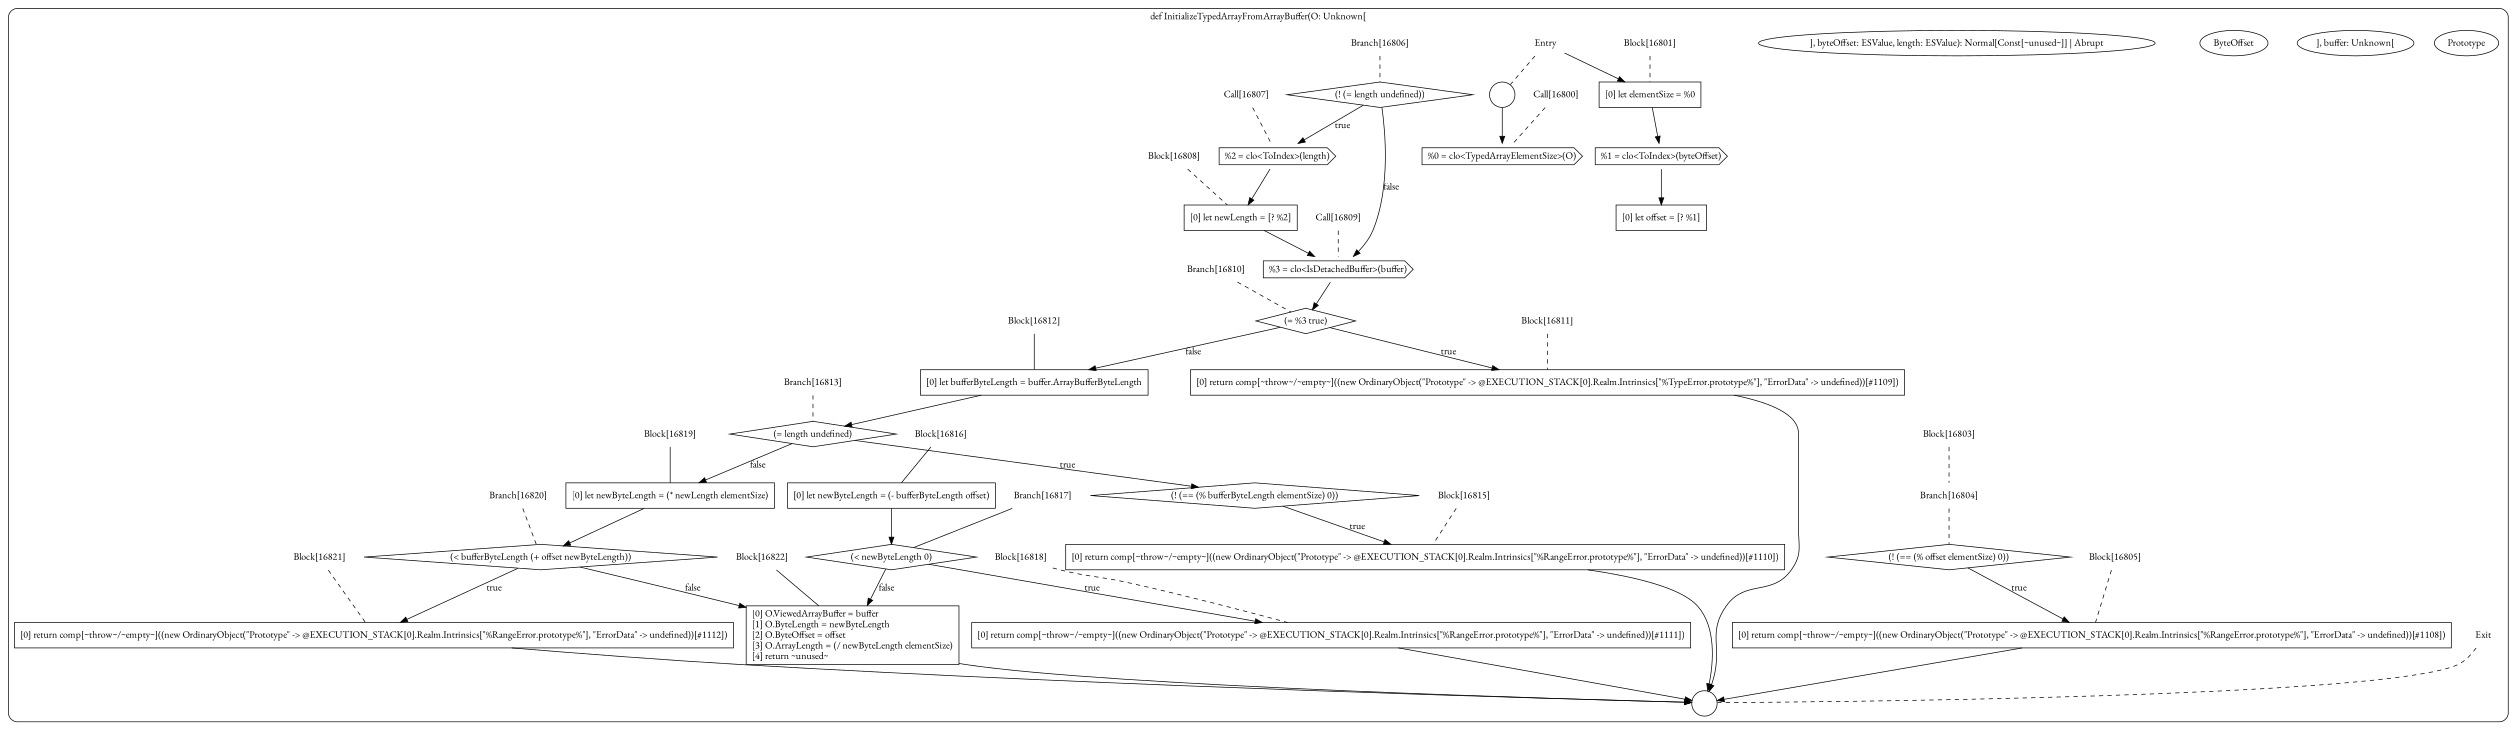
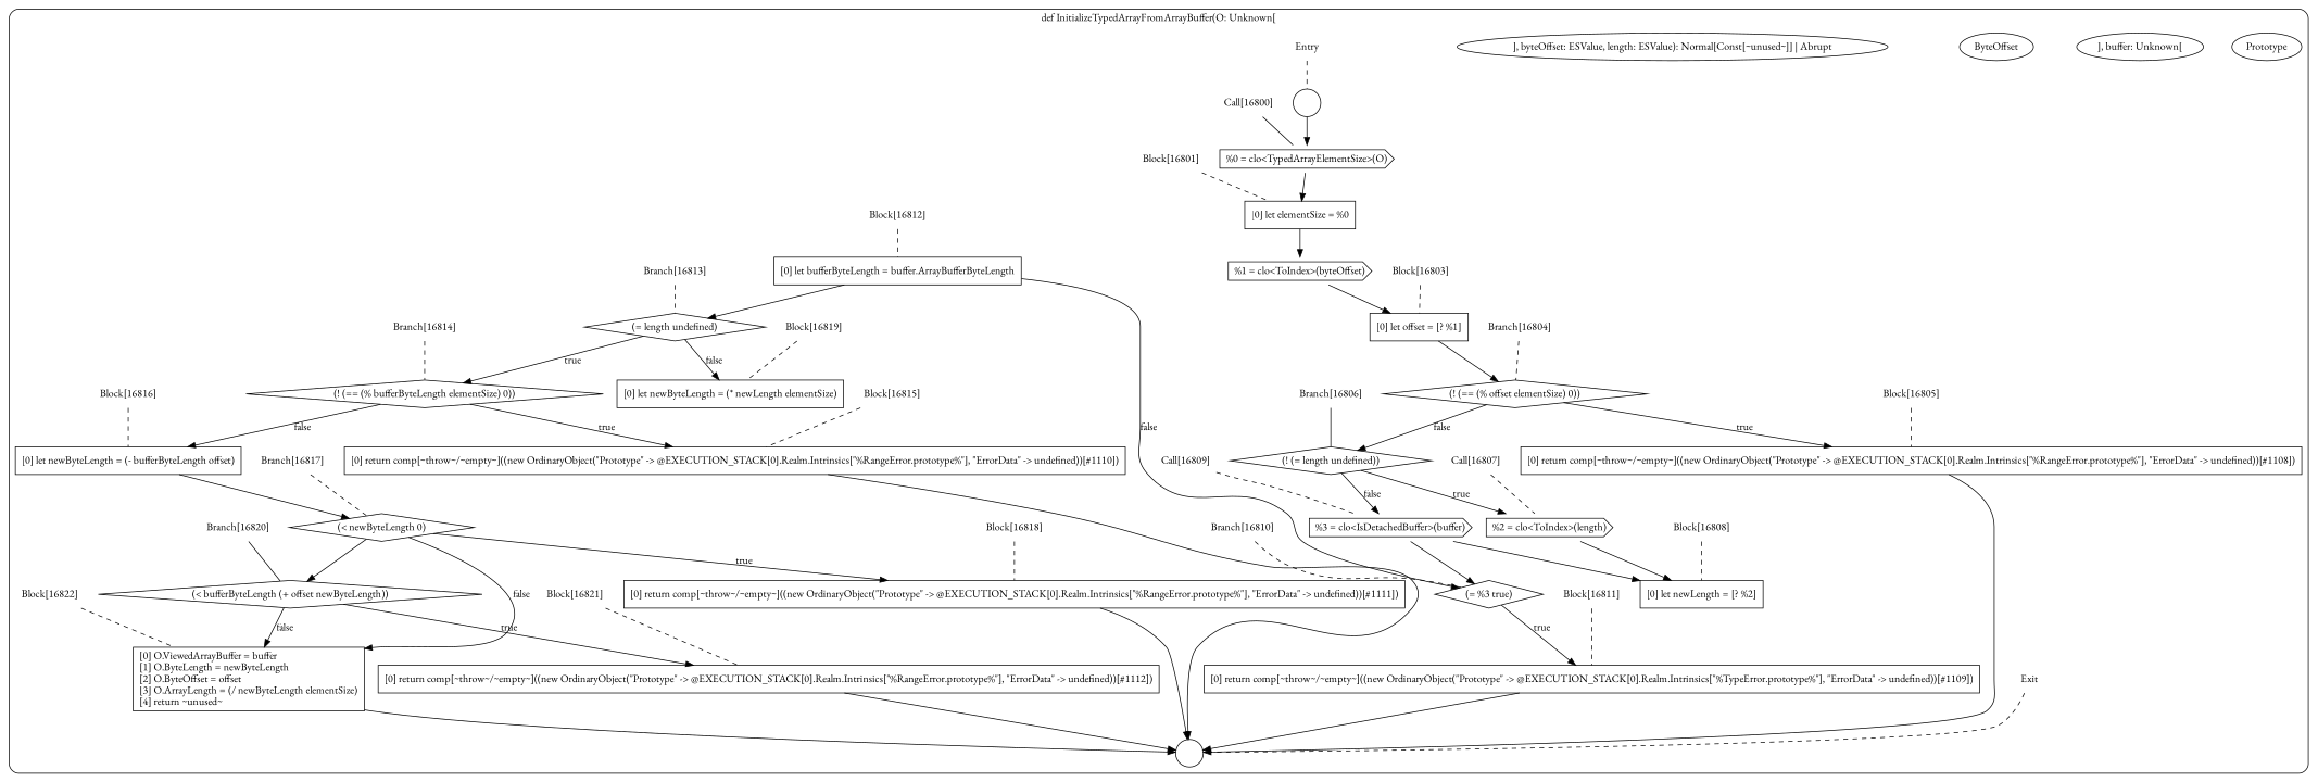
  digraph {
    fontname="EB Garamond"
    node [fontname="EB Garamond" shape=none]
    edge [color=black fontname="EB Garamond"]
    n1 [label=Prototype shape=""]
    "], buffer: Unknown[" [shape=""]
    n3 [label=ByteOffset shape=""]
    "], byteOffset: ESValue, length: ESValue): Normal[Const[~unused~]] | Abrupt" [shape=""]
    n5 [label=<<font color="black">Entry</font>>]
    n6 [color=black fillcolor=white label=" " shape=circle style=filled]
    n7 [color=black fillcolor=white label=<<font color="black">%0 = clo&lt;TypedArrayElementSize&gt;(O)</font>> shape=cds style=filled]
    n8 [color=black fillcolor=white label=<<font color="black">[0] let elementSize = %0<BR ALIGN="LEFT"/></font>> shape=box style=filled]
    n9 [label=<<font color="black">Exit</font>>]
    n10 [color=black fillcolor=white label=" " shape=circle style=filled]
    n11 [label=<<font color="black">Call[16800]</font>>]
    n12 [color=black fillcolor=white label=<<font color="black">%1 = clo&lt;ToIndex&gt;(byteOffset)</font>> shape=cds style=filled]
    n13 [label=<<font color="black">Block[16801]</font>>]
    n14 [color=black fillcolor=white label=<<font color="black">[0] let offset = [? %1]<BR ALIGN="LEFT"/></font>> shape=box style=filled]
    n15 [color=black fillcolor=white label=<<font color="black">(! (== (% offset elementSize) 0))</font>> shape=diamond style=filled]
    n16 [label=<<font color="black">Block[16803]</font>>]
    n17 [color=black fillcolor=white label=<<font color="black">[0] return comp[~throw~/~empty~]((new OrdinaryObject(&quot;Prototype&quot; -&gt; @EXECUTION_STACK[0].Realm.Intrinsics[&quot;%RangeError.prototype%&quot;], &quot;ErrorData&quot; -&gt; undefined))[#1108])<BR ALIGN="LEFT"/></font>> shape=box style=filled]
    n18 [color=black fillcolor=white label=<<font color="black">(! (= length undefined))</font>> shape=diamond style=filled]
    n19 [label=<<font color="black">Branch[16804]</font>>]
    n20 [color=black fillcolor=white label=<<font color="black">%2 = clo&lt;ToIndex&gt;(length)</font>> shape=cds style=filled]
    n21 [color=black fillcolor=white label=<<font color="black">%3 = clo&lt;IsDetachedBuffer&gt;(buffer)</font>> shape=cds style=filled]
    n22 [label=<<font color="black">Block[16805]</font>>]
    n23 [label=<<font color="black">Branch[16806]</font>>]
    n24 [color=black fillcolor=white label=<<font color="black">[0] let newLength = [? %2]<BR ALIGN="LEFT"/></font>> shape=box style=filled]
    n25 [color=black fillcolor=white label=<<font color="black">(= %3 true)</font>> shape=diamond style=filled]
    n26 [label=<<font color="black">Call[16807]</font>>]
    n27 [label=<<font color="black">Call[16809]</font>>]
    n28 [color=black fillcolor=white label=<<font color="black">[0] return comp[~throw~/~empty~]((new OrdinaryObject(&quot;Prototype&quot; -&gt; @EXECUTION_STACK[0].Realm.Intrinsics[&quot;%TypeError.prototype%&quot;], &quot;ErrorData&quot; -&gt; undefined))[#1109])<BR ALIGN="LEFT"/></font>> shape=box style=filled]
    n29 [color=black fillcolor=white label=<<font color="black">[0] let bufferByteLength = buffer.ArrayBufferByteLength<BR ALIGN="LEFT"/></font>> shape=box style=filled]
    n30 [label=<<font color="black">Block[16808]</font>>]
    n31 [label=<<font color="black">Branch[16810]</font>>]
    n32 [color=black fillcolor=white label=<<font color="black">(= length undefined)</font>> shape=diamond style=filled]
    n33 [label=<<font color="black">Block[16811]</font>>]
    n34 [label=<<font color="black">Block[16812]</font>>]
    n35 [color=black fillcolor=white label=<<font color="black">(! (== (% bufferByteLength elementSize) 0))</font>> shape=diamond style=filled]
    n36 [color=black fillcolor=white label=<<font color="black">[0] let newByteLength = (* newLength elementSize)<BR ALIGN="LEFT"/></font>> shape=box style=filled]
    n37 [label=<<font color="black">Branch[16813]</font>>]
    n38 [color=black fillcolor=white label=<<font color="black">[0] return comp[~throw~/~empty~]((new OrdinaryObject(&quot;Prototype&quot; -&gt; @EXECUTION_STACK[0].Realm.Intrinsics[&quot;%RangeError.prototype%&quot;], &quot;ErrorData&quot; -&gt; undefined))[#1110])<BR ALIGN="LEFT"/></font>> shape=box style=filled]
    n39 [color=black fillcolor=white label=<<font color="black">[0] let newByteLength = (- bufferByteLength offset)<BR ALIGN="LEFT"/></font>> shape=box style=filled]
    n40 [color=black fillcolor=white label=<<font color="black">(&lt; bufferByteLength (+ offset newByteLength))</font>> shape=diamond style=filled]
+   n41 [label=<<font color="black">Branch[16814]</font>>]
    n42 [color=black fillcolor=white label=<<font color="black">(&lt; newByteLength 0)</font>> shape=diamond style=filled]
    n43 [label=<<font color="black">Block[16819]</font>>]
    n44 [color=black fillcolor=white label=<<font color="black">[0] return comp[~throw~/~empty~]((new OrdinaryObject(&quot;Prototype&quot; -&gt; @EXECUTION_STACK[0].Realm.Intrinsics[&quot;%RangeError.prototype%&quot;], &quot;ErrorData&quot; -&gt; undefined))[#1112])<BR ALIGN="LEFT"/></font>> shape=box style=filled]
    n45 [color=black fillcolor=white label=<<font color="black">[0] O.ViewedArrayBuffer = buffer<BR ALIGN="LEFT"/>[1] O.ByteLength = newByteLength<BR ALIGN="LEFT"/>[2] O.ByteOffset = offset<BR ALIGN="LEFT"/>[3] O.ArrayLength = (/ newByteLength elementSize)<BR ALIGN="LEFT"/>[4] return ~unused~<BR ALIGN="LEFT"/></font>> shape=box style=filled]
    n46 [label=<<font color="black">Block[16815]</font>>]
    n47 [label=<<font color="black">Block[16816]</font>>]
    n48 [color=black fillcolor=white label=<<font color="black">[0] return comp[~throw~/~empty~]((new OrdinaryObject(&quot;Prototype&quot; -&gt; @EXECUTION_STACK[0].Realm.Intrinsics[&quot;%RangeError.prototype%&quot;], &quot;ErrorData&quot; -&gt; undefined))[#1111])<BR ALIGN="LEFT"/></font>> shape=box style=filled]
    n49 [label=<<font color="black">Branch[16820]</font>>]
    n50 [label=<<font color="black">Branch[16817]</font>>]
    n51 [label=<<font color="black">Block[16821]</font>>]
    n52 [label=<<font color="black">Block[16822]</font>>]
    n53 [label=<<font color="black">Block[16818]</font>>]
    subgraph cluster_1 {
      label="def InitializeTypedArrayFromArrayBuffer(O: Unknown["
      style=rounded
      n1
      "], buffer: Unknown["
      n3
      "], byteOffset: ESValue, length: ESValue): Normal[Const[~unused~]] | Abrupt"
      n5
      n6
      n7
      n8
      n9
      n10
      n11
      n12
      n13
      n14
      n15
      n16
      n17
      n18
      n19
      n20
      n21
      n22
      n23
      n24
      n25
      n26
      n27
      n28
      n29
      n30
      n31
      n32
      n33
      n34
      n35
      n36
      n37
      n38
      n39
      n40
+     n41
      n42
      n43
      n44
      n45
      n46
      n47
      n48
      n49
      n50
      n51
      n52
      n53
    }
    n5 -> n6 [arrowhead=none style=dashed]
    n6 -> n7
-   n5 -> n8
+   n7 -> n8
    n8 -> n12
    n9 -> n10 [arrowhead=none style=dashed]
-   n11 -> n7 [arrowhead=none style=dashed]
+   n11 -> n7 [arrowhead=none style=solid]
    n12 -> n14
    n13 -> n8 [arrowhead=none style=dashed]
+   n14 -> n15
    n15 -> n17 [label=<<font color="black">true</font>>]
-   n16 -> n19 [arrowhead=none style=dashed]
+   n15 -> n18 [label=<<font color="black">false</font>>]
+   n16 -> n14 [arrowhead=none style=dashed]
    n17 -> n10
    n18 -> n20 [label=<<font color="black">true</font>>]
    n18 -> n21 [label=<<font color="black">false</font>>]
    n19 -> n15 [arrowhead=none style=dashed]
    n20 -> n24
    n21 -> n25
    n22 -> n17 [arrowhead=none style=dashed]
-   n23 -> n18 [arrowhead=none style=dashed]
-   n24 -> n21
+   n23 -> n18 [arrowhead=none style=solid]
+   n21 -> n24
    n25 -> n28 [label=<<font color="black">true</font>>]
-   n25 -> n29 [label=<<font color="black">false</font>>]
+   n29 -> n25 [label=<<font color="black">false</font>>]
    n26 -> n20 [arrowhead=none style=dashed]
    n27 -> n21 [arrowhead=none style=dashed]
    n28 -> n10
    n29 -> n32
    n30 -> n24 [arrowhead=none style=dashed]
    n31 -> n25 [arrowhead=none style=dashed]
    n32 -> n35 [label=<<font color="black">true</font>>]
    n32 -> n36 [label=<<font color="black">false</font>>]
    n33 -> n28 [arrowhead=none style=dashed]
-   n34 -> n29 [arrowhead=none style=solid]
+   n34 -> n29 [arrowhead=none style=dashed]
    n35 -> n38 [label=<<font color="black">true</font>>]
-   n36 -> n40
+   n35 -> n39 [label=<<font color="black">false</font>>]
+   n42 -> n40
    n37 -> n32 [arrowhead=none style=dashed]
    n38 -> n10
    n39 -> n42
    n40 -> n44 [label=<<font color="black">true</font>>]
    n40 -> n45 [label=<<font color="black">false</font>>]
+   n41 -> n35 [arrowhead=none style=dashed]
    n42 -> n45 [label=<<font color="black">false</font>>]
    n42 -> n48 [label=<<font color="black">true</font>>]
-   n43 -> n36 [arrowhead=none style=solid]
+   n43 -> n36 [arrowhead=none style=dashed]
    n44 -> n10
    n45 -> n10
    n46 -> n38 [arrowhead=none style=dashed]
-   n47 -> n39 [arrowhead=none style=solid]
+   n47 -> n39 [arrowhead=none style=dashed]
    n48 -> n10
-   n49 -> n40 [arrowhead=none style=dashed]
-   n50 -> n42 [arrowhead=none style=solid]
+   n49 -> n40 [arrowhead=none style=solid]
+   n50 -> n42 [arrowhead=none style=dashed]
    n51 -> n44 [arrowhead=none style=dashed]
-   n52 -> n45 [arrowhead=none style=solid]
+   n52 -> n45 [arrowhead=none style=dashed]
    n53 -> n48 [arrowhead=none style=dashed]
  }
